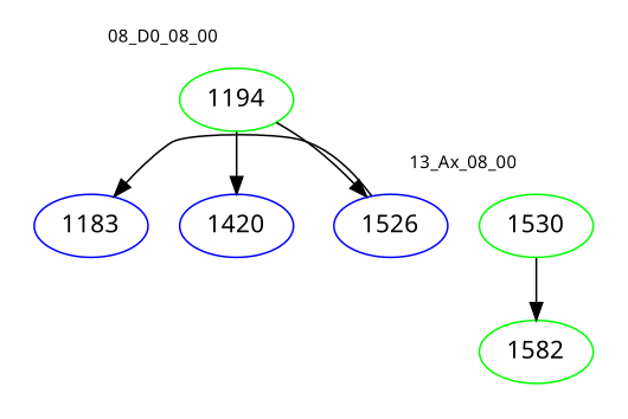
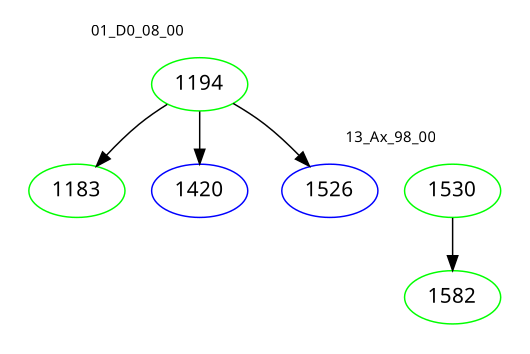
  digraph {
    fontname="Noto Sans"
    node [color=green fontname="Noto Sans"]
    edge [color=black fontname="Noto Sans"]
    n1 [label=1530]
    n2 [color=blue label=1526]
    n3 [label=1582]
    n4 [label=1194]
-   n5 [color=blue label=1183]
+   n5 [label=1183]
    n6 [color=blue label=1420]
    subgraph cluster_1 {
      color=white
      fontsize=10
-     label="13_Ax_08_00"
+     label="13_Ax_98_00"
      n1
      n2
      n3
    }
    subgraph cluster_2 {
      color=white
      fontsize=10
-     label="08_D0_08_00"
+     label="01_D0_08_00"
      n4
      n5
      n6
    }
    n1 -> n3
    n4 -> n2
-   n2 -> n5
+   n4 -> n5
    n4 -> n6
  }
